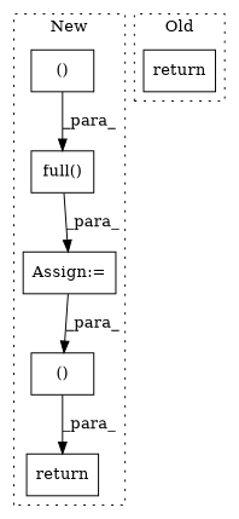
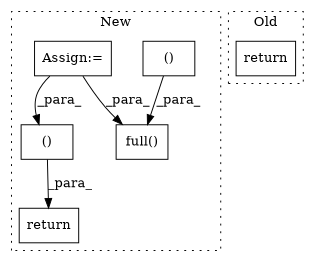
  digraph {
    node [a=54 l=7 shape=box]
    n1 [a=75 l="11,19" label="full()" s="13729,13756"]
    n2 [l=0 label="()" s=13750]
    n3 [a=68 l=3 label="Assign:=" s=13726]
    n4 [a=93 label=return s=14252]
    n5 [l=19 label="()" s=14265]
    n6 [a=93 label=return s=14137]
    subgraph cluster_1 {
      label=New
      style=dotted
      n1
      n2
      n3
      n4
      n5
    }
    subgraph cluster_2 {
      label=Old
      style=dotted
      n6
    }
-   n1 -> n3 [label=_para_]
+   n3 -> n1 [label=_para_]
    n2 -> n1 [label=_para_]
    n3 -> n5 [label=_para_]
    n5 -> n4 [label=_para_]
  }
